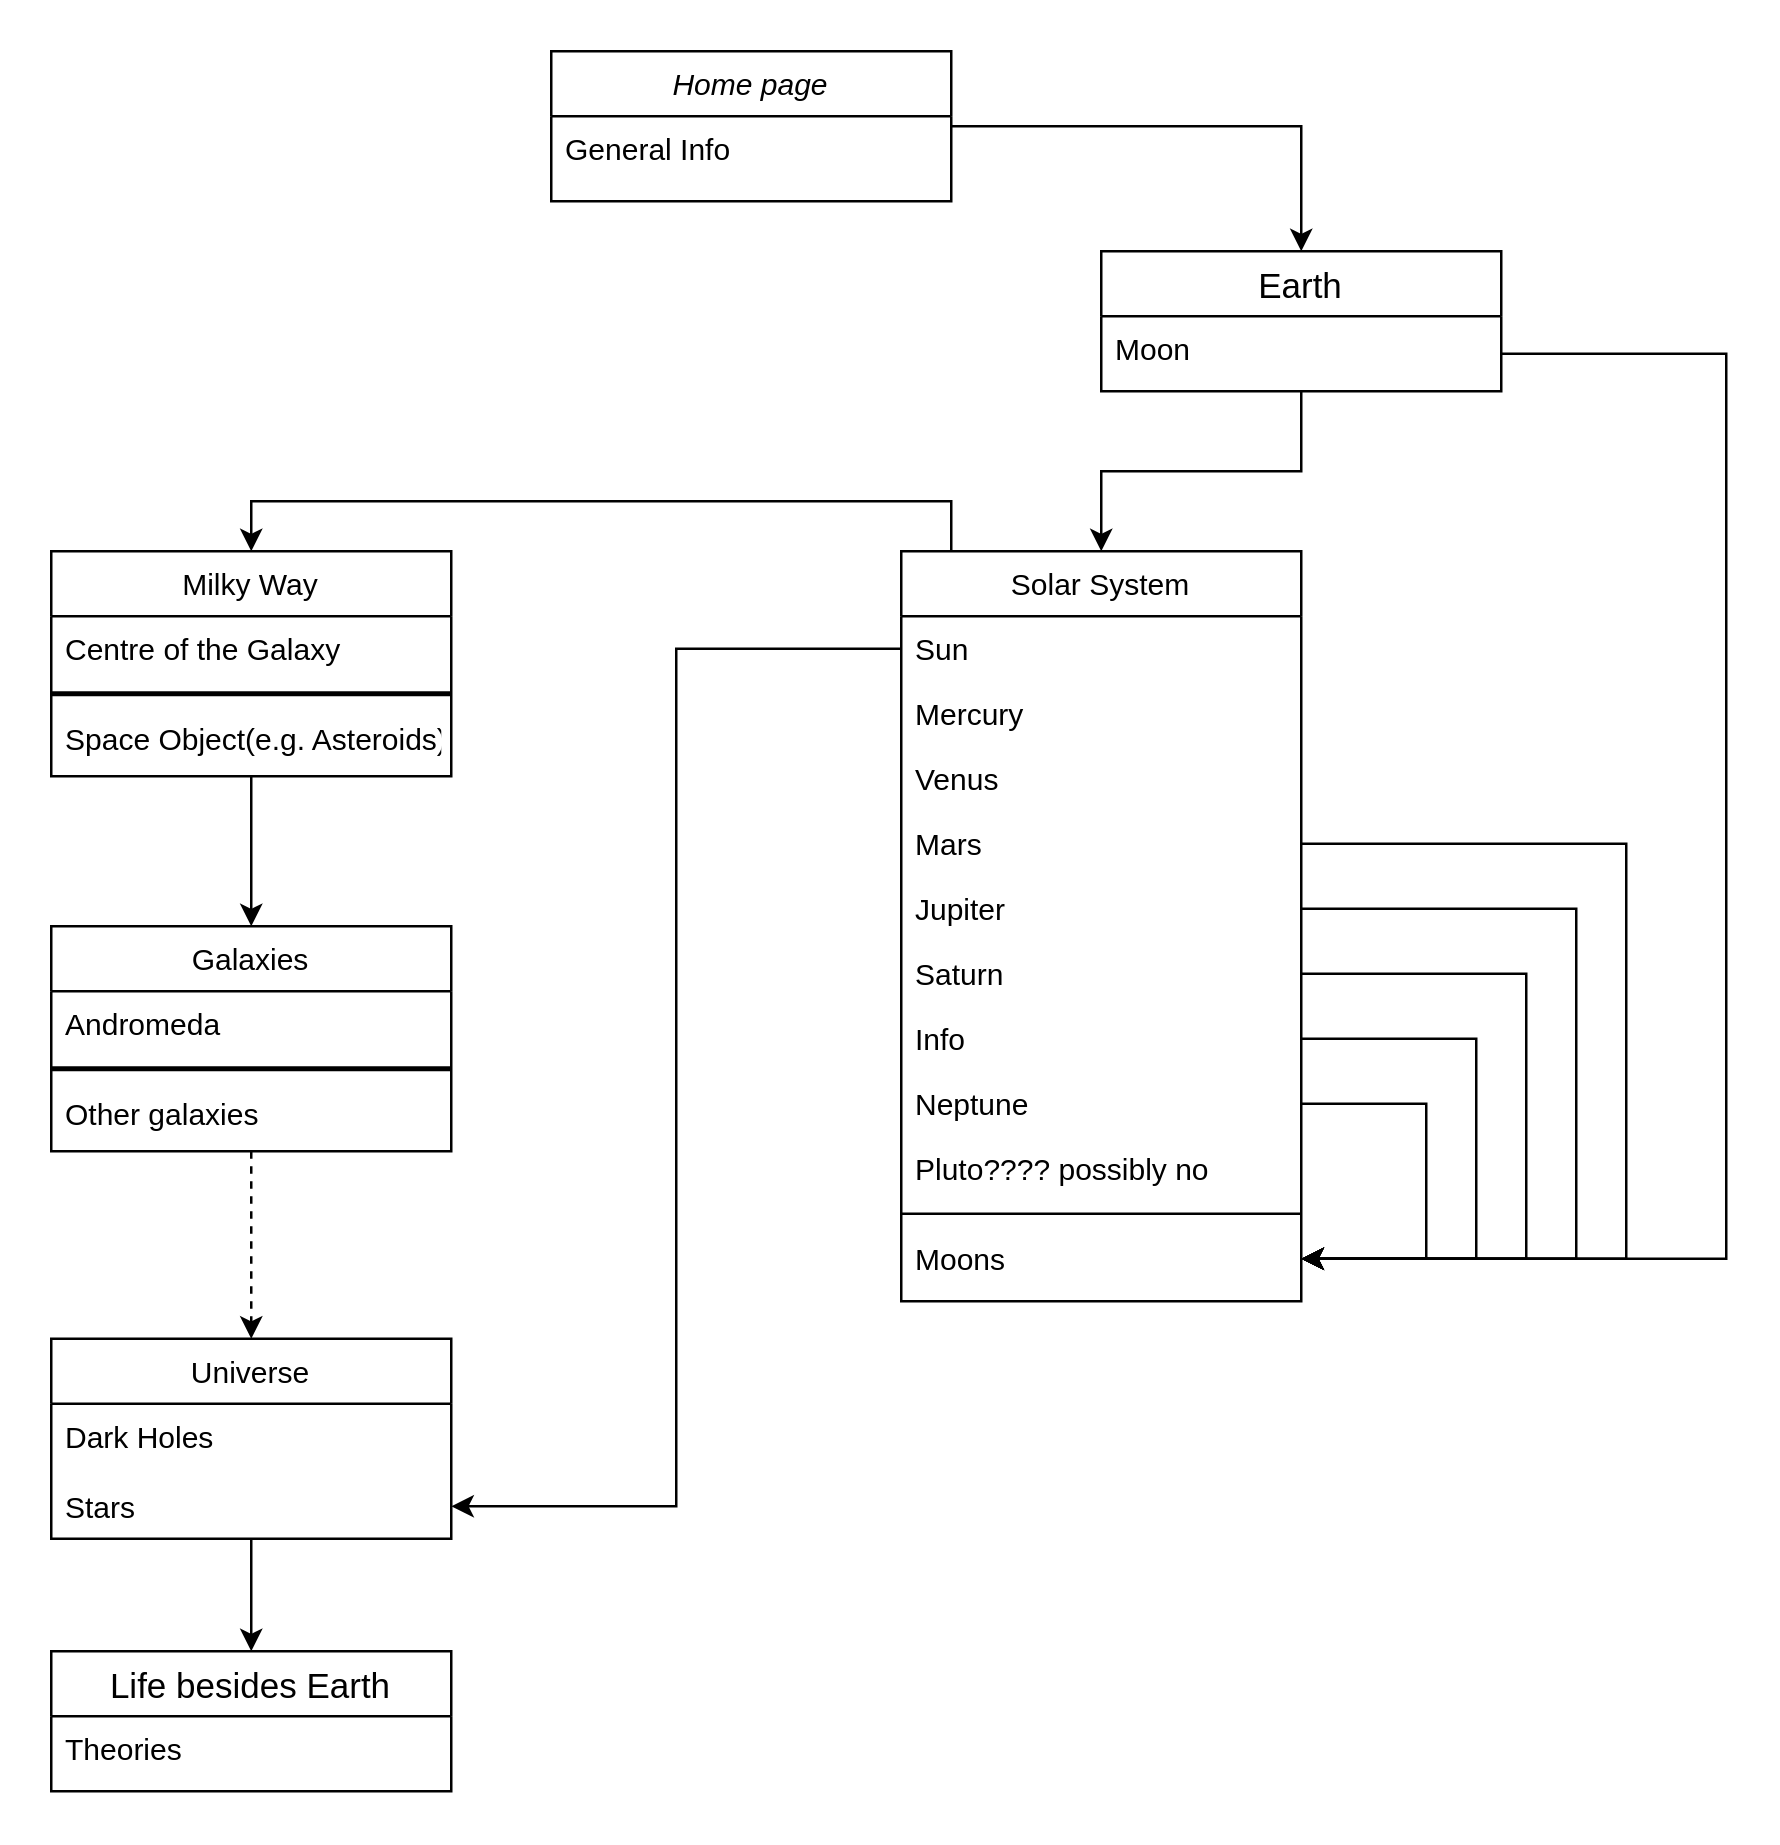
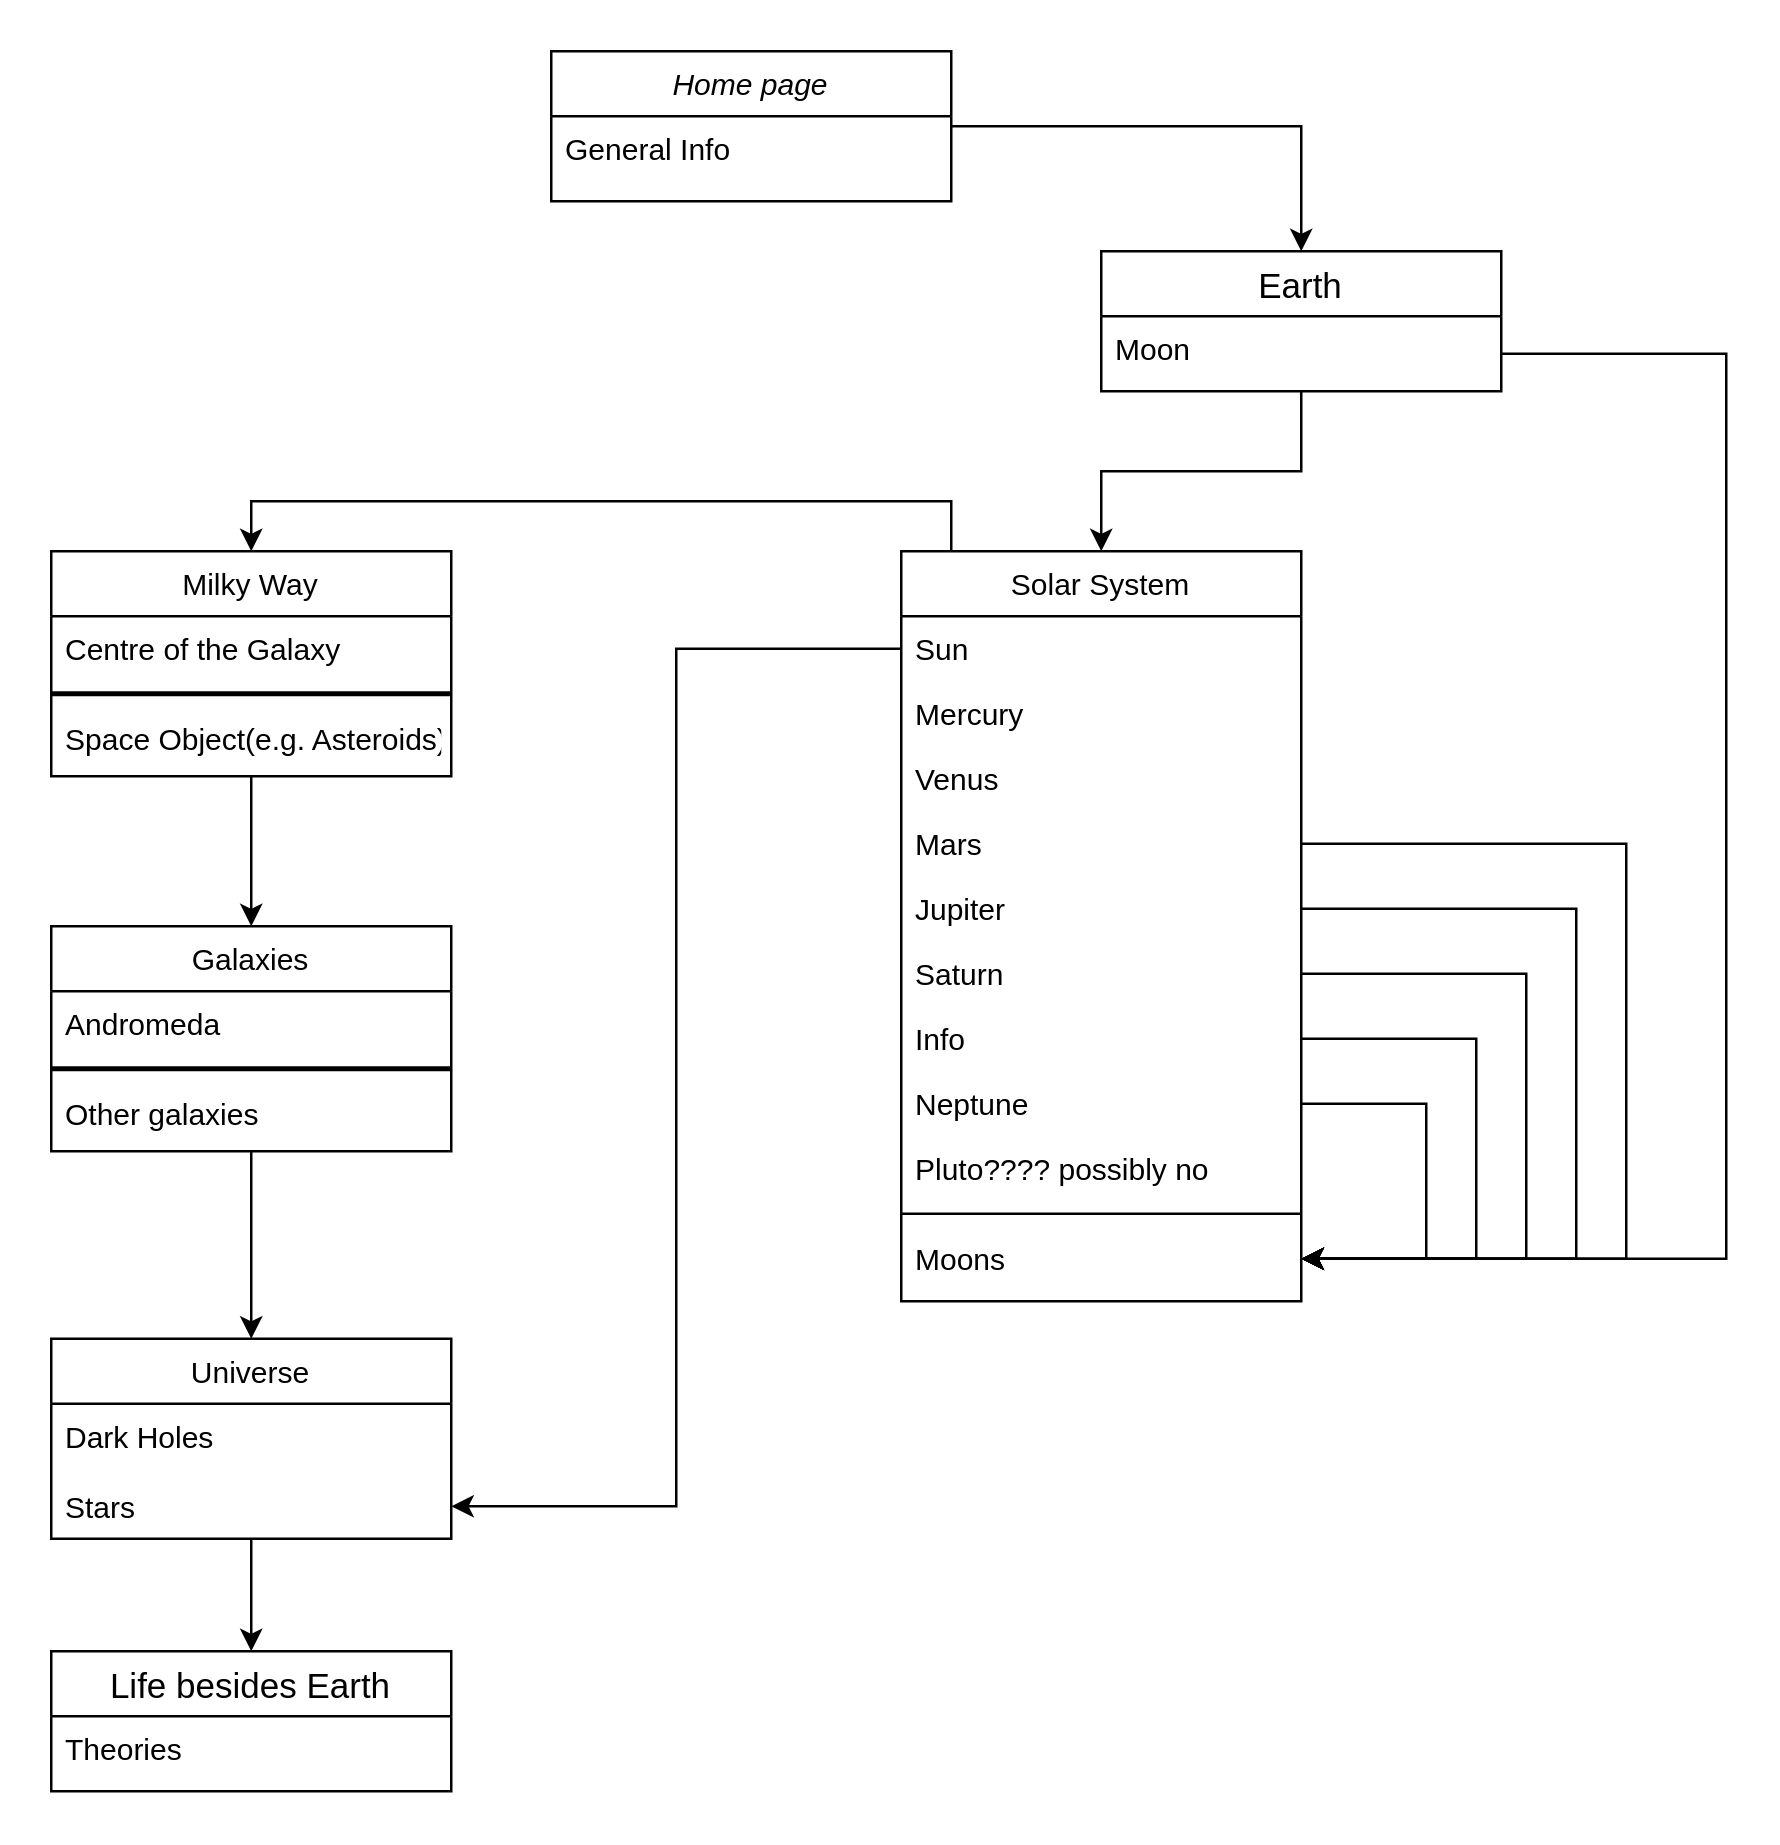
  <mxCell id="0" />
  <mxCell id="1" parent="0" />
  <mxCell id="2" style="edgeStyle=orthogonalEdgeStyle;rounded=0;orthogonalLoop=1;jettySize=auto;html=1;entryX=0.5;entryY=0;entryDx=0;entryDy=0;" edge="1" parent="1" source="3" target="41"><mxGeometry relative="1" as="geometry" /></mxCell>
  <mxCell id="3" value="Home page" style="swimlane;fontStyle=2;align=center;verticalAlign=top;childLayout=stackLayout;horizontal=1;startSize=26;horizontalStack=0;resizeParent=1;resizeLast=0;collapsible=1;marginBottom=0;rounded=0;shadow=0;strokeWidth=1;" parent="1" vertex="1"><mxGeometry x="220" y="20" width="160" height="60" as="geometry"><mxRectangle x="230" y="140" width="160" height="26" as="alternateBounds" /></mxGeometry></mxCell>
  <mxCell id="4" value="General Info" style="text;align=left;verticalAlign=top;spacingLeft=4;spacingRight=4;overflow=hidden;rotatable=0;points=[[0,0.5],[1,0.5]];portConstraint=eastwest;rounded=0;shadow=0;html=0;" parent="3" vertex="1"><mxGeometry y="26" width="160" height="26" as="geometry" /></mxCell>
  <mxCell id="5" style="edgeStyle=orthogonalEdgeStyle;rounded=0;orthogonalLoop=1;jettySize=auto;html=1;entryX=0.5;entryY=0;entryDx=0;entryDy=0;" edge="1" parent="1" source="6" target="24"><mxGeometry relative="1" as="geometry"><Array as="points"><mxPoint x="380" y="200" /><mxPoint x="100" y="200" /></Array></mxGeometry></mxCell>
  <mxCell id="6" value="Solar System" style="swimlane;fontStyle=0;align=center;verticalAlign=top;childLayout=stackLayout;horizontal=1;startSize=26;horizontalStack=0;resizeParent=1;resizeLast=0;collapsible=1;marginBottom=0;rounded=0;shadow=0;strokeWidth=1;" parent="1" vertex="1"><mxGeometry x="360" y="220" width="160" height="300" as="geometry"><mxRectangle x="508" y="120" width="160" height="26" as="alternateBounds" /></mxGeometry></mxCell>
  <mxCell id="7" value="Sun" style="text;align=left;verticalAlign=top;spacingLeft=4;spacingRight=4;overflow=hidden;rotatable=0;points=[[0,0.5],[1,0.5]];portConstraint=eastwest;rounded=0;shadow=0;html=0;" parent="6" vertex="1"><mxGeometry y="26" width="160" height="26" as="geometry" /></mxCell>
  <mxCell id="8" value="Mercury" style="text;align=left;verticalAlign=top;spacingLeft=4;spacingRight=4;overflow=hidden;rotatable=0;points=[[0,0.5],[1,0.5]];portConstraint=eastwest;rounded=0;shadow=0;html=0;" parent="6" vertex="1"><mxGeometry y="52" width="160" height="26" as="geometry" /></mxCell>
  <mxCell id="9" value="Venus" style="text;align=left;verticalAlign=top;spacingLeft=4;spacingRight=4;overflow=hidden;rotatable=0;points=[[0,0.5],[1,0.5]];portConstraint=eastwest;" parent="6" vertex="1"><mxGeometry y="78" width="160" height="26" as="geometry" /></mxCell>
  <mxCell id="10" style="edgeStyle=orthogonalEdgeStyle;rounded=0;orthogonalLoop=1;jettySize=auto;html=1;entryX=1;entryY=0.5;entryDx=0;entryDy=0;" edge="1" parent="6" source="11" target="22"><mxGeometry relative="1" as="geometry"><Array as="points"><mxPoint x="290" y="117" /><mxPoint x="290" y="283" /></Array></mxGeometry></mxCell>
  <mxCell id="11" value="Mars" style="text;align=left;verticalAlign=top;spacingLeft=4;spacingRight=4;overflow=hidden;rotatable=0;points=[[0,0.5],[1,0.5]];portConstraint=eastwest;" parent="6" vertex="1"><mxGeometry y="104" width="160" height="26" as="geometry" /></mxCell>
  <mxCell id="12" style="edgeStyle=orthogonalEdgeStyle;rounded=0;orthogonalLoop=1;jettySize=auto;html=1;entryX=1;entryY=0.5;entryDx=0;entryDy=0;" edge="1" parent="6" source="13" target="22"><mxGeometry relative="1" as="geometry"><Array as="points"><mxPoint x="270" y="143" /><mxPoint x="270" y="283" /></Array></mxGeometry></mxCell>
  <mxCell id="13" value="Jupiter" style="text;align=left;verticalAlign=top;spacingLeft=4;spacingRight=4;overflow=hidden;rotatable=0;points=[[0,0.5],[1,0.5]];portConstraint=eastwest;" vertex="1" parent="6"><mxGeometry y="130" width="160" height="26" as="geometry" /></mxCell>
  <mxCell id="14" style="edgeStyle=orthogonalEdgeStyle;rounded=0;orthogonalLoop=1;jettySize=auto;html=1;entryX=1;entryY=0.5;entryDx=0;entryDy=0;" edge="1" parent="6" source="15" target="22"><mxGeometry relative="1" as="geometry"><Array as="points"><mxPoint x="250" y="169" /><mxPoint x="250" y="283" /></Array></mxGeometry></mxCell>
  <mxCell id="15" value="Saturn" style="text;align=left;verticalAlign=top;spacingLeft=4;spacingRight=4;overflow=hidden;rotatable=0;points=[[0,0.5],[1,0.5]];portConstraint=eastwest;" vertex="1" parent="6"><mxGeometry y="156" width="160" height="26" as="geometry" /></mxCell>
  <mxCell id="16" style="edgeStyle=orthogonalEdgeStyle;rounded=0;orthogonalLoop=1;jettySize=auto;html=1;entryX=1;entryY=0.5;entryDx=0;entryDy=0;" edge="1" parent="6" source="17" target="22"><mxGeometry relative="1" as="geometry"><Array as="points"><mxPoint x="230" y="195" /><mxPoint x="230" y="283" /></Array></mxGeometry></mxCell>
  <mxCell id="17" value="Info" style="text;align=left;verticalAlign=top;spacingLeft=4;spacingRight=4;overflow=hidden;rotatable=0;points=[[0,0.5],[1,0.5]];portConstraint=eastwest;" vertex="1" parent="6"><mxGeometry y="182" width="160" height="26" as="geometry" /></mxCell>
  <mxCell id="18" style="edgeStyle=orthogonalEdgeStyle;rounded=0;orthogonalLoop=1;jettySize=auto;html=1;entryX=1;entryY=0.5;entryDx=0;entryDy=0;" edge="1" parent="6" source="19" target="22"><mxGeometry relative="1" as="geometry"><Array as="points"><mxPoint x="210" y="221" /><mxPoint x="210" y="283" /></Array></mxGeometry></mxCell>
  <mxCell id="19" value="Neptune" style="text;align=left;verticalAlign=top;spacingLeft=4;spacingRight=4;overflow=hidden;rotatable=0;points=[[0,0.5],[1,0.5]];portConstraint=eastwest;" vertex="1" parent="6"><mxGeometry y="208" width="160" height="26" as="geometry" /></mxCell>
  <mxCell id="20" value="Pluto???? possibly no" style="text;align=left;verticalAlign=top;spacingLeft=4;spacingRight=4;overflow=hidden;rotatable=0;points=[[0,0.5],[1,0.5]];portConstraint=eastwest;" vertex="1" parent="6"><mxGeometry y="234" width="160" height="26" as="geometry" /></mxCell>
  <mxCell id="21" value="" style="line;strokeWidth=1;rotatable=0;dashed=0;labelPosition=right;align=left;verticalAlign=middle;spacingTop=0;spacingLeft=6;points=[];portConstraint=eastwest;" vertex="1" parent="6"><mxGeometry y="260" width="160" height="10" as="geometry" /></mxCell>
  <mxCell id="22" value="Moons" style="text;align=left;verticalAlign=top;spacingLeft=4;spacingRight=4;overflow=hidden;rotatable=0;points=[[0,0.5],[1,0.5]];portConstraint=eastwest;" vertex="1" parent="6"><mxGeometry y="270" width="160" height="26" as="geometry" /></mxCell>
  <mxCell id="23" style="edgeStyle=orthogonalEdgeStyle;rounded=0;orthogonalLoop=1;jettySize=auto;html=1;entryX=0.5;entryY=0;entryDx=0;entryDy=0;" edge="1" parent="1" source="24" target="30"><mxGeometry relative="1" as="geometry" /></mxCell>
  <mxCell id="24" value="Milky Way" style="swimlane;fontStyle=0;align=center;verticalAlign=top;childLayout=stackLayout;horizontal=1;startSize=26;horizontalStack=0;resizeParent=1;resizeLast=0;collapsible=1;marginBottom=0;rounded=0;shadow=0;strokeWidth=1;" vertex="1" parent="1"><mxGeometry x="20" y="220" width="160" height="90" as="geometry"><mxRectangle x="508" y="120" width="160" height="26" as="alternateBounds" /></mxGeometry></mxCell>
  <mxCell id="25" value="Centre of the Galaxy" style="text;align=left;verticalAlign=top;spacingLeft=4;spacingRight=4;overflow=hidden;rotatable=0;points=[[0,0.5],[1,0.5]];portConstraint=eastwest;rounded=0;shadow=0;html=0;" vertex="1" parent="24"><mxGeometry y="26" width="160" height="26" as="geometry" /></mxCell>
  <mxCell id="26" value="" style="line;strokeWidth=2;html=1;" vertex="1" parent="24"><mxGeometry y="52" width="160" height="10" as="geometry" /></mxCell>
  <mxCell id="27" value="Space Object(e.g. Asteroids)" style="text;align=left;verticalAlign=top;spacingLeft=4;spacingRight=4;overflow=hidden;rotatable=0;points=[[0,0.5],[1,0.5]];portConstraint=eastwest;rounded=0;shadow=0;html=0;" vertex="1" parent="24"><mxGeometry y="62" width="160" height="26" as="geometry" /></mxCell>
  <mxCell id="28" style="edgeStyle=orthogonalEdgeStyle;rounded=0;orthogonalLoop=1;jettySize=auto;html=1;entryX=1;entryY=0.5;entryDx=0;entryDy=0;" edge="1" parent="1" source="7" target="39"><mxGeometry relative="1" as="geometry" /></mxCell>
- <mxCell id="29" style="edgeStyle=orthogonalEdgeStyle;rounded=0;orthogonalLoop=1;jettySize=auto;html=1;entryX=0.5;entryY=0;entryDx=0;entryDy=0;dashed=1;" edge="1" parent="1" source="30" target="37"><mxGeometry relative="1" as="geometry" /></mxCell>
+ <mxCell id="29" style="edgeStyle=orthogonalEdgeStyle;rounded=0;orthogonalLoop=1;jettySize=auto;html=1;entryX=0.5;entryY=0;entryDx=0;entryDy=0;" edge="1" parent="1" source="30" target="37"><mxGeometry relative="1" as="geometry" /></mxCell>
  <mxCell id="30" value="Galaxies" style="swimlane;fontStyle=0;align=center;verticalAlign=top;childLayout=stackLayout;horizontal=1;startSize=26;horizontalStack=0;resizeParent=1;resizeLast=0;collapsible=1;marginBottom=0;rounded=0;shadow=0;strokeWidth=1;" vertex="1" parent="1"><mxGeometry x="20" y="370" width="160" height="90" as="geometry"><mxRectangle x="508" y="120" width="160" height="26" as="alternateBounds" /></mxGeometry></mxCell>
  <mxCell id="31" value="Andromeda" style="text;align=left;verticalAlign=top;spacingLeft=4;spacingRight=4;overflow=hidden;rotatable=0;points=[[0,0.5],[1,0.5]];portConstraint=eastwest;rounded=0;shadow=0;html=0;" vertex="1" parent="30"><mxGeometry y="26" width="160" height="26" as="geometry" /></mxCell>
  <mxCell id="32" value="" style="line;strokeWidth=2;html=1;" vertex="1" parent="30"><mxGeometry y="52" width="160" height="10" as="geometry" /></mxCell>
  <mxCell id="33" value="Other galaxies" style="text;align=left;verticalAlign=top;spacingLeft=4;spacingRight=4;overflow=hidden;rotatable=0;points=[[0,0.5],[1,0.5]];portConstraint=eastwest;rounded=0;shadow=0;html=0;" vertex="1" parent="30"><mxGeometry y="62" width="160" height="26" as="geometry" /></mxCell>
  <mxCell id="34" value="Life besides Earth" style="swimlane;fontStyle=0;childLayout=stackLayout;horizontal=1;startSize=26;horizontalStack=0;resizeParent=1;resizeParentMax=0;resizeLast=0;collapsible=1;marginBottom=0;align=center;fontSize=14;" vertex="1" parent="1"><mxGeometry x="20" y="660" width="160" height="56" as="geometry" /></mxCell>
  <mxCell id="35" value="Theories" style="text;strokeColor=none;fillColor=none;spacingLeft=4;spacingRight=4;overflow=hidden;rotatable=0;points=[[0,0.5],[1,0.5]];portConstraint=eastwest;fontSize=12;" vertex="1" parent="34"><mxGeometry y="26" width="160" height="30" as="geometry" /></mxCell>
  <mxCell id="36" style="edgeStyle=orthogonalEdgeStyle;rounded=0;orthogonalLoop=1;jettySize=auto;html=1;entryX=0.5;entryY=0;entryDx=0;entryDy=0;" edge="1" parent="1" source="37" target="34"><mxGeometry relative="1" as="geometry" /></mxCell>
  <mxCell id="37" value="Universe" style="swimlane;fontStyle=0;childLayout=stackLayout;horizontal=1;startSize=26;fillColor=none;horizontalStack=0;resizeParent=1;resizeParentMax=0;resizeLast=0;collapsible=1;marginBottom=0;" vertex="1" parent="1"><mxGeometry x="20" y="535" width="160" height="80" as="geometry" /></mxCell>
  <mxCell id="38" value="Dark Holes" style="text;strokeColor=none;fillColor=none;align=left;verticalAlign=top;spacingLeft=4;spacingRight=4;overflow=hidden;rotatable=0;points=[[0,0.5],[1,0.5]];portConstraint=eastwest;" vertex="1" parent="37"><mxGeometry y="26" width="160" height="28" as="geometry" /></mxCell>
  <mxCell id="39" value="Stars" style="text;align=left;verticalAlign=top;spacingLeft=4;spacingRight=4;overflow=hidden;rotatable=0;points=[[0,0.5],[1,0.5]];portConstraint=eastwest;rounded=0;shadow=0;html=0;" vertex="1" parent="37"><mxGeometry y="54" width="160" height="26" as="geometry" /></mxCell>
  <mxCell id="40" style="edgeStyle=orthogonalEdgeStyle;rounded=0;orthogonalLoop=1;jettySize=auto;html=1;entryX=0.5;entryY=0;entryDx=0;entryDy=0;" edge="1" parent="1" source="41" target="6"><mxGeometry relative="1" as="geometry" /></mxCell>
  <mxCell id="41" value="Earth" style="swimlane;fontStyle=0;childLayout=stackLayout;horizontal=1;startSize=26;horizontalStack=0;resizeParent=1;resizeParentMax=0;resizeLast=0;collapsible=1;marginBottom=0;align=center;fontSize=14;" vertex="1" parent="1"><mxGeometry x="440" y="100" width="160" height="56" as="geometry" /></mxCell>
  <mxCell id="42" value="Moon" style="text;strokeColor=none;fillColor=none;spacingLeft=4;spacingRight=4;overflow=hidden;rotatable=0;points=[[0,0.5],[1,0.5]];portConstraint=eastwest;fontSize=12;" vertex="1" parent="41"><mxGeometry y="26" width="160" height="30" as="geometry" /></mxCell>
  <mxCell id="43" style="edgeStyle=orthogonalEdgeStyle;rounded=0;orthogonalLoop=1;jettySize=auto;html=1;entryX=1;entryY=0.5;entryDx=0;entryDy=0;" edge="1" parent="1" source="42" target="22"><mxGeometry relative="1" as="geometry"><Array as="points"><mxPoint x="690" y="141" /><mxPoint x="690" y="503" /></Array></mxGeometry></mxCell>
